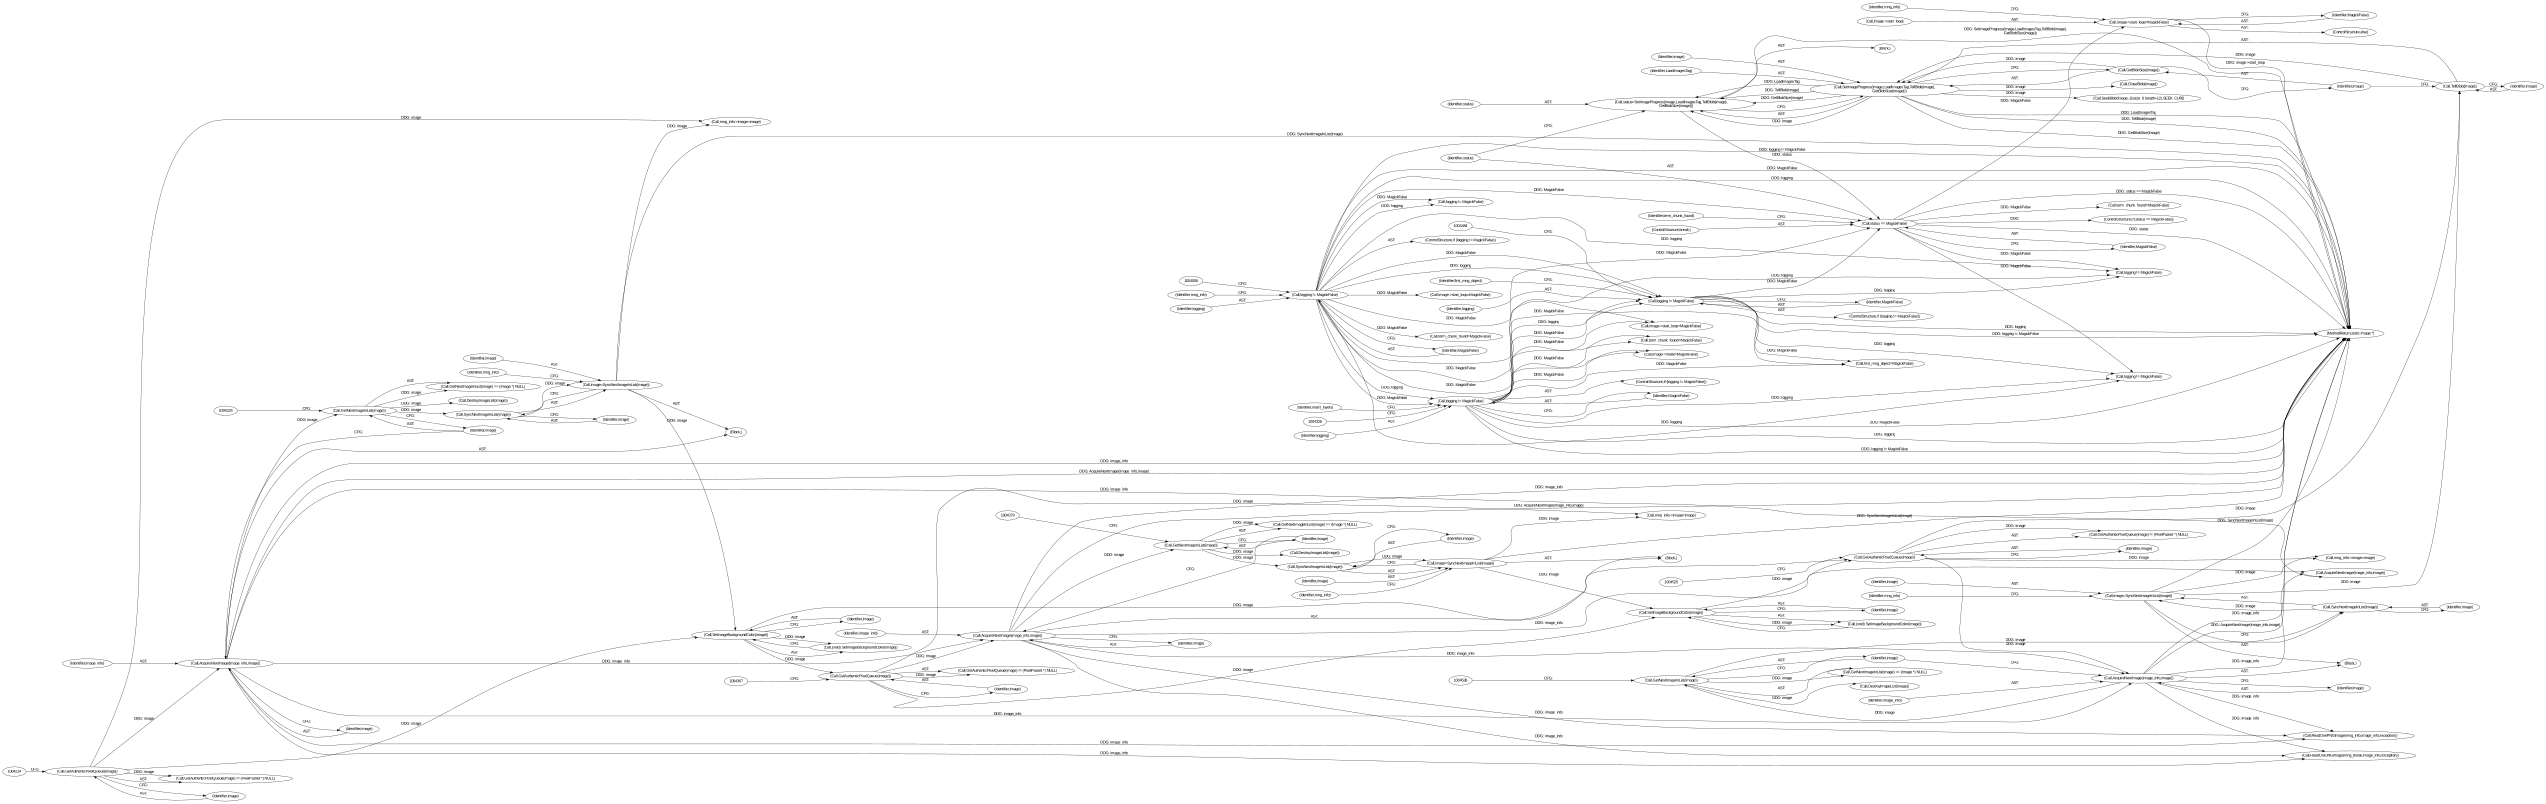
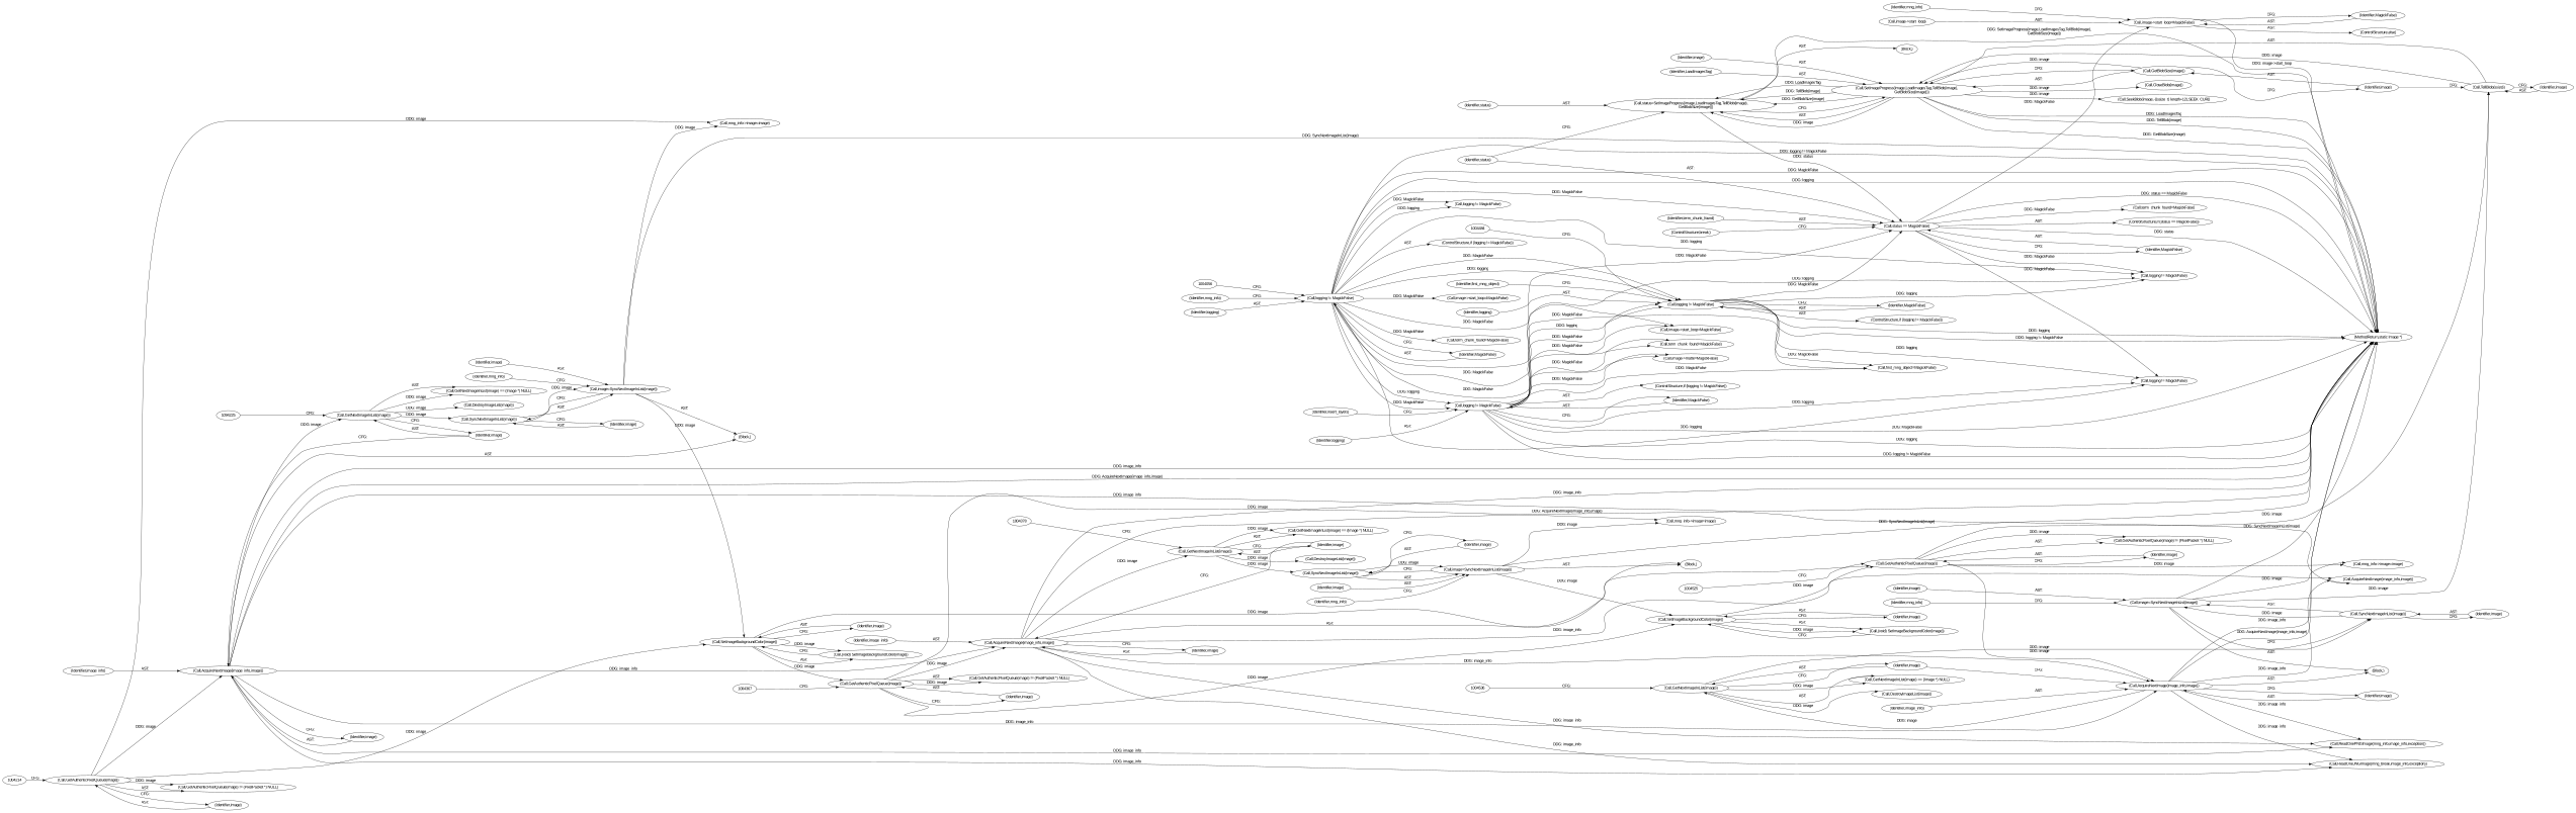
  digraph {
    fontname="Liberation Sans"
    rankdir=LR
    node [fontname="Liberation Sans"]
    edge [fontname="Liberation Sans"]
    n1 [label="(Call,image->start_loop=MagickFalse)"]
    n2 [label="(Identifier,MagickFalse)"]
    n3 [label="(MethodReturn,static Image *)"]
    n4 [label="(ControlStructure,else)"]
    n5 [label="(Call,status == MagickFalse)"]
    n6 [label="(ControlStructure,if (status == MagickFalse))"]
    n7 [label="(Call,logging != MagickFalse)"]
    n8 [label="(Call,term_chunk_found=MagickFalse)"]
    n9 [label="(Identifier,MagickFalse)"]
    n10 [label="(Call,logging != MagickFalse)"]
    n11 [label="(Call,status=SetImageProgress(image,LoadImagesTag,TellBlob(image),\n          GetBlobSize(image)))"]
    n12 [label="(Call,SetImageProgress(image,LoadImagesTag,TellBlob(image),\n          GetBlobSize(image)))"]
    n13 [label="(Block,)"]
    n14 [label="(Call,GetBlobSize(image))"]
    n15 [label="(Call,CloseBlob(image))"]
    n16 [label="(Call,SeekBlob(image,-((ssize_t) length+12),SEEK_CUR))"]
    n17 [label="(Identifier,image)"]
-   n18 [label="(Call,TellBlob(image))"]
+   n18 [label="(Call,TellBlob(ssize))"]
    n19 [label="(Identifier,image)"]
    n20 [label="(Call,image=SyncNextImageInList(image))"]
    n21 [label="(Call,SyncNextImageInList(image))"]
    n22 [label="(Block,)"]
    n23 [label="(Call,mng_info->image=image)"]
    n24 [label="(Identifier,image)"]
    n25 [label="(Call,GetNextImageInList(image))"]
    n26 [label="(Identifier,image)"]
    n27 [label="(Call,GetNextImageInList(image) == (Image *) NULL)"]
    n28 [label="(Call,DestroyImageList(image))"]
    n29 [label="(Call,AcquireNextImage(image_info,image))"]
    n30 [label="(Call,ReadOneJNGImage(mng_break,image_info,exception))"]
    n31 [label="(Call,AcquireNextImage(image_info,image))"]
    n32 [label="(Identifier,image)"]
    n33 [label="(Call,ReadOnePNGImage(mng_info,image_info,exception))"]
    n34 [label="(Call,AcquireNextImage(image_info,image))"]
    n35 [label="(Call,GetNextImageInList(image))"]
    n36 [label="(Block,)"]
    n37 [label="(Identifier,image)"]
    n38 [label="(Call,SyncNextImageInList(image))"]
    n39 [label="(Identifier,image)"]
    n40 [label="(Call,DestroyImageList(image))"]
    n41 [label="(Call,GetNextImageInList(image) == (Image *) NULL)"]
    n42 [label="(Call,AcquireNextImage(image_info,image))"]
    n43 [label="(Call,GetNextImageInList(image))"]
    n44 [label="(Identifier,image)"]
    n45 [label="(Block,)"]
    n46 [label="(Call,SyncNextImageInList(image))"]
    n47 [label="(Call,GetNextImageInList(image) == (Image *) NULL)"]
    n48 [label="(Identifier,image)"]
    n49 [label="(Call,DestroyImageList(image))"]
    n50 [label="(Call,GetAuthenticPixelQueue(image))"]
    n51 [label="(Call,SetImageBackgroundColor(image))"]
    n52 [label="(Identifier,image)"]
    n53 [label="(Call,GetAuthenticPixelQueue(image) != (PixelPacket *) NULL)"]
    n54 [label="(Call,mng_info->image=image)"]
    n55 [label="(Call,GetAuthenticPixelQueue(image))"]
    n56 [label="(Call,GetAuthenticPixelQueue(image))"]
    n57 [label="(Call,(void) SetImageBackgroundColor(image))"]
    n58 [label="(Identifier,image)"]
    n59 [label="(Call,SetImageBackgroundColor(image))"]
    n60 [label="(Identifier,image)"]
    n61 [label="(Call,mng_info->image=image)"]
    n62 [label="(Call,GetAuthenticPixelQueue(image) != (PixelPacket *) NULL)"]
    n63 [label="(Identifier,image)"]
    n64 [label="(Call,(void) SetImageBackgroundColor(image))"]
    n65 [label="(Call,GetAuthenticPixelQueue(image) != (PixelPacket *) NULL)"]
    n66 [label="(Identifier,image)"]
    n67 [label="(Call,image=SyncNextImageInList(image))"]
    n68 [label="(Identifier,image)"]
    n69 [label="(Call,image=SyncNextImageInList(image))"]
    n70 [label="(Identifier,image)"]
    n71 [label="(Call,logging != MagickFalse)"]
    n72 [label="(ControlStructure,if (logging != MagickFalse))"]
    n73 [label="(Identifier,MagickFalse)"]
    n74 [label="(Call,first_mng_object=MagickFalse)"]
    n75 [label="(Call,logging != MagickFalse)"]
    n76 [label="(ControlStructure,if (logging != MagickFalse))"]
    n77 [label="(Call,image->start_loop=MagickFalse)"]
    n78 [label="(Call,term_chunk_found=MagickFalse)"]
    n79 [label="(Identifier,MagickFalse)"]
    n80 [label="(Call,image->matte=MagickFalse)"]
    n81 [label="(Call,logging != MagickFalse)"]
    n82 [label="(Identifier,MagickFalse)"]
    n83 [label="(Call,logging != MagickFalse)"]
    n84 [label="(ControlStructure,if (logging != MagickFalse))"]
    n85 [label="(Call,image->start_loop=MagickFalse)"]
    n86 [label="(Call,term_chunk_found=MagickFalse)"]
    n87 [label="(Identifier,mng_info)"]
    n88 [label="(Identifier,mng_info)"]
    n89 [label="(Identifier,status)"]
    n90 [label="(Identifier,image)"]
    n91 [label="(Call,image->start_loop)"]
    n92 [label="(Identifier,image)"]
    n93 [label="(Identifier,image_info)"]
    n94 [label="(Identifier,first_mng_object)"]
    n95 [label="(Identifier,image)"]
    n96 [label="(Identifier,logging)"]
    n97 [label="(Identifier,image)"]
    n98 [label="(ControlStructure,break;)"]
    n99 [label="(Identifier,image_info)"]
    n100 [label="(Identifier,mng_info)"]
    n101 [label="(Identifier,logging)"]
    n102 [label="(Identifier,image_info)"]
    n103 [label="(Identifier,status)"]
    n104 [label="(Identifier,term_chunk_found)"]
    n105 [label="(Identifier,logging)"]
    n106 [label="(Identifier,LoadImagesTag)"]
    n107 [label="(Identifier,mng_info)"]
    n108 [label="(Identifier,insert_layers)"]
    n109 [label="(Identifier,mng_info)"]
    1004536
    1004214
    1004367
    n113 [label=1094225]
    1004525
    1004378
    1004484
-   1004326
    1004056
    n1 -> n2 [label="CFG: "]
    n1 -> n3 [label="DDG: image->start_loop"]
    n1 -> n4 [label="AST: "]
    n2 -> n1 [label="AST: "]
    n5 -> n1 [label="DDG: MagickFalse"]
    n5 -> n3 [label="DDG: status == MagickFalse"]
    n5 -> n3 [label="DDG: status"]
-   n5 -> n6 [label="DDG: "]
+   n5 -> n6 [label="AST: "]
    n5 -> n7 [label="DDG: MagickFalse"]
    n5 -> n8 [label="DDG: MagickFalse"]
    n5 -> n9 [label="CFG: "]
    n5 -> n10 [label="DDG: MagickFalse"]
    n9 -> n5 [label="AST: "]
    n11 -> n3 [label="DDG: SetImageProgress(image,LoadImagesTag,TellBlob(image),\n          GetBlobSize(image))"]
    n11 -> n5 [label="DDG: status"]
    n11 -> n12 [label="CFG: "]
    n11 -> n13 [label="AST: "]
    n12 -> n3 [label="DDG: GetBlobSize(image)"]
    n12 -> n3 [label="DDG: LoadImagesTag"]
    n12 -> n3 [label="DDG: TellBlob(image)"]
    n12 -> n11 [label="AST: "]
    n12 -> n11 [label="DDG: image"]
    n12 -> n11 [label="DDG: LoadImagesTag"]
    n12 -> n11 [label="DDG: TellBlob(image)"]
    n12 -> n11 [label="DDG: GetBlobSize(image)"]
    n12 -> n14 [label="CFG: "]
    n12 -> n15 [label="DDG: image"]
    n12 -> n16 [label="DDG: image"]
    n14 -> n12 [label="AST: "]
    n14 -> n12 [label="DDG: image"]
    n14 -> n17 [label="CFG: "]
    n17 -> n14 [label="AST: "]
    n17 -> n18 [label="CFG: "]
    n18 -> n12 [label="AST: "]
    n18 -> n12 [label="DDG: image"]
    n18 -> n19 [label="CFG: "]
    n19 -> n18 [label="AST: "]
    n20 -> n3 [label="DDG: SyncNextImageInList(image)"]
    n20 -> n18 [label="DDG: image"]
    n20 -> n21 [label="CFG: "]
    n20 -> n22 [label="AST: "]
    n20 -> n23 [label="DDG: image"]
    n21 -> n20 [label="AST: "]
    n21 -> n20 [label="DDG: image"]
    n21 -> n24 [label="CFG: "]
    n24 -> n21 [label="AST: "]
    n25 -> n21 [label="DDG: image"]
    n25 -> n26 [label="CFG: "]
    n25 -> n27 [label="AST: "]
    n25 -> n27 [label="DDG: image"]
    n25 -> n28 [label="DDG: image"]
    n26 -> n25 [label="AST: "]
    n26 -> n29 [label="CFG: "]
    n29 -> n3 [label="DDG: AcquireNextImage(image_info,image)"]
    n29 -> n3 [label="DDG: image_info"]
    n29 -> n22 [label="AST: "]
    n29 -> n25 [label="DDG: image"]
    n29 -> n30 [label="DDG: image_info"]
    n29 -> n31 [label="DDG: image_info"]
    n29 -> n32 [label="CFG: "]
    n29 -> n33 [label="DDG: image_info"]
    n32 -> n29 [label="AST: "]
    n34 -> n3 [label="DDG: AcquireNextImage(image_info,image)"]
    n34 -> n3 [label="DDG: image_info"]
    n34 -> n29 [label="DDG: image_info"]
    n34 -> n30 [label="DDG: image_info"]
    n34 -> n31 [label="DDG: image_info"]
    n34 -> n33 [label="DDG: image_info"]
    n34 -> n35 [label="DDG: image"]
    n34 -> n36 [label="AST: "]
    n34 -> n37 [label="CFG: "]
    n35 -> n38 [label="DDG: image"]
    n35 -> n39 [label="CFG: "]
    n35 -> n40 [label="DDG: image"]
    n35 -> n41 [label="AST: "]
    n35 -> n41 [label="DDG: image"]
    n37 -> n34 [label="AST: "]
    n38 -> n69 [label="AST: "]
    n38 -> n69 [label="DDG: image"]
    n38 -> n70 [label="CFG: "]
    n39 -> n34 [label="CFG: "]
    n39 -> n35 [label="AST: "]
    n42 -> n3 [label="DDG: AcquireNextImage(image_info,image)"]
    n42 -> n3 [label="DDG: image_info"]
    n42 -> n29 [label="DDG: image_info"]
    n42 -> n30 [label="DDG: image_info"]
    n42 -> n31 [label="DDG: image_info"]
    n42 -> n33 [label="DDG: image_info"]
    n42 -> n34 [label="DDG: image_info"]
    n42 -> n43 [label="DDG: image"]
    n42 -> n44 [label="CFG: "]
    n42 -> n45 [label="AST: "]
    n43 -> n46 [label="DDG: image"]
    n43 -> n47 [label="AST: "]
    n43 -> n47 [label="DDG: image"]
    n43 -> n48 [label="CFG: "]
    n43 -> n49 [label="DDG: image"]
    n44 -> n42 [label="AST: "]
    n46 -> n67 [label="AST: "]
    n46 -> n67 [label="DDG: image"]
    n46 -> n68 [label="CFG: "]
    n48 -> n42 [label="CFG: "]
    n48 -> n43 [label="AST: "]
    n50 -> n42 [label="DDG: image"]
    n50 -> n51 [label="DDG: image"]
    n50 -> n52 [label="CFG: "]
    n50 -> n53 [label="AST: "]
    n50 -> n53 [label="DDG: image"]
    n50 -> n54 [label="DDG: image"]
    n51 -> n55 [label="DDG: image"]
    n51 -> n56 [label="DDG: image"]
    n51 -> n57 [label="AST: "]
    n51 -> n57 [label="DDG: image"]
    n51 -> n58 [label="CFG: "]
    n52 -> n50 [label="AST: "]
    n55 -> n34 [label="DDG: image"]
    n55 -> n59 [label="DDG: image"]
    n55 -> n60 [label="CFG: "]
    n55 -> n61 [label="DDG: image"]
    n55 -> n62 [label="AST: "]
    n55 -> n62 [label="DDG: image"]
    n56 -> n18 [label="DDG: image"]
    n56 -> n23 [label="DDG: image"]
    n56 -> n29 [label="DDG: image"]
    n56 -> n65 [label="AST: "]
    n56 -> n65 [label="DDG: image"]
    n56 -> n66 [label="CFG: "]
    n57 -> n51 [label="CFG: "]
    n58 -> n51 [label="AST: "]
    n59 -> n56 [label="DDG: image"]
    n59 -> n63 [label="CFG: "]
    n59 -> n64 [label="AST: "]
    n59 -> n64 [label="DDG: image"]
    n60 -> n55 [label="AST: "]
    n63 -> n59 [label="AST: "]
    n64 -> n59 [label="CFG: "]
    n66 -> n56 [label="AST: "]
    n67 -> n3 [label="DDG: SyncNextImageInList(image)"]
    n67 -> n45 [label="AST: "]
    n67 -> n46 [label="CFG: "]
    n67 -> n51 [label="DDG: image"]
    n67 -> n54 [label="DDG: image"]
    n68 -> n46 [label="AST: "]
    n69 -> n3 [label="DDG: SyncNextImageInList(image)"]
    n69 -> n36 [label="AST: "]
    n69 -> n38 [label="CFG: "]
    n69 -> n59 [label="DDG: image"]
    n69 -> n61 [label="DDG: image"]
    n70 -> n38 [label="AST: "]
    n71 -> n3 [label="DDG: logging"]
    n71 -> n3 [label="DDG: logging != MagickFalse"]
    n71 -> n5 [label="DDG: MagickFalse"]
    n71 -> n7 [label="DDG: logging"]
    n71 -> n10 [label="DDG: logging"]
    n71 -> n72 [label="AST: "]
    n71 -> n73 [label="CFG: "]
    n71 -> n74 [label="DDG: MagickFalse"]
    n73 -> n71 [label="AST: "]
    n75 -> n3 [label="DDG: logging"]
    n75 -> n3 [label="DDG: logging != MagickFalse"]
    n75 -> n3 [label="DDG: MagickFalse"]
    n75 -> n5 [label="DDG: MagickFalse"]
    n75 -> n7 [label="DDG: logging"]
    n75 -> n10 [label="DDG: logging"]
    n75 -> n71 [label="DDG: logging"]
    n75 -> n71 [label="DDG: MagickFalse"]
    n75 -> n74 [label="DDG: MagickFalse"]
    n75 -> n76 [label="AST: "]
    n75 -> n77 [label="DDG: MagickFalse"]
    n75 -> n78 [label="DDG: MagickFalse"]
    n75 -> n79 [label="CFG: "]
    n75 -> n80 [label="DDG: MagickFalse"]
    n79 -> n75 [label="AST: "]
    n81 -> n3 [label="DDG: logging != MagickFalse"]
    n81 -> n3 [label="DDG: MagickFalse"]
    n81 -> n3 [label="DDG: logging"]
    n81 -> n5 [label="DDG: MagickFalse"]
    n81 -> n7 [label="DDG: logging"]
    n81 -> n10 [label="DDG: logging"]
    n81 -> n71 [label="DDG: logging"]
    n81 -> n71 [label="DDG: MagickFalse"]
    n81 -> n74 [label="DDG: MagickFalse"]
    n81 -> n75 [label="DDG: logging"]
    n81 -> n75 [label="DDG: MagickFalse"]
    n81 -> n77 [label="DDG: MagickFalse"]
    n81 -> n78 [label="DDG: MagickFalse"]
    n81 -> n80 [label="DDG: MagickFalse"]
    n81 -> n82 [label="CFG: "]
    n81 -> n83 [label="DDG: logging"]
    n81 -> n83 [label="DDG: MagickFalse"]
    n81 -> n84 [label="AST: "]
    n81 -> n85 [label="DDG: MagickFalse"]
    n81 -> n86 [label="DDG: MagickFalse"]
    n82 -> n81 [label="AST: "]
    n87 -> n1 [label="CFG: "]
    n88 -> n81 [label="CFG: "]
    n89 -> n5 [label="AST: "]
    n89 -> n11 [label="CFG: "]
    n90 -> n12 [label="AST: "]
    n91 -> n1 [label="AST: "]
    n92 -> n20 [label="AST: "]
    n93 -> n34 [label="AST: "]
    n94 -> n71 [label="CFG: "]
    n95 -> n67 [label="AST: "]
    n96 -> n81 [label="AST: "]
    n97 -> n69 [label="AST: "]
-   n98 -> n5 [label="AST: "]
+   n98 -> n5 [label="CFG: "]
    n99 -> n42 [label="AST: "]
    n100 -> n69 [label="CFG: "]
    n101 -> n75 [label="AST: "]
    n102 -> n29 [label="AST: "]
    n103 -> n11 [label="AST: "]
-   n104 -> n5 [label="CFG: "]
+   n104 -> n5 [label="AST: "]
    n105 -> n71 [label="AST: "]
    n106 -> n12 [label="AST: "]
    n107 -> n67 [label="CFG: "]
    n108 -> n75 [label="CFG: "]
    n109 -> n20 [label="CFG: "]
    1004536 -> n25 [label="CFG: "]
    1004214 -> n50 [label="CFG: "]
    1004367 -> n55 [label="CFG: "]
    n113 -> n43 [label="CFG: "]
    1004525 -> n56 [label="CFG: "]
    1004378 -> n35 [label="CFG: "]
    1004484 -> n71 [label="CFG: "]
-   1004326 -> n75 [label="CFG: "]
    1004056 -> n81 [label="CFG: "]
  }
